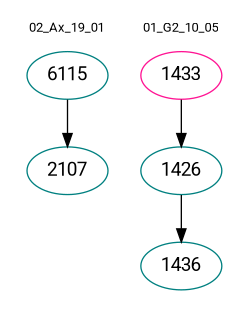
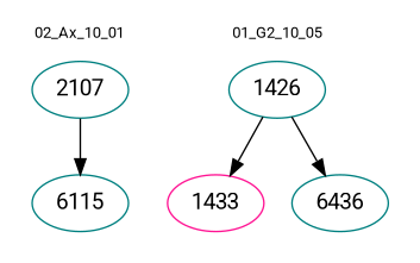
  digraph {
    fontname=Roboto
    node [color=teal fontname=Roboto]
    edge [color=black fontname=Roboto]
    n1 [label=6115]
    n2 [label=2107]
    n3 [color=deeppink label=1433]
    n4 [label=1426]
-   n5 [label=1436]
+   n5 [label=6436]
    subgraph cluster_1 {
      color=white
      fontsize=10
-     label="02_Ax_19_01"
+     label="02_Ax_10_01"
      n1
      n2
    }
    subgraph cluster_2 {
      color=white
      fontsize=10
      label="01_G2_10_05"
      n3
      n4
      n5
    }
-   n1 -> n2
-   n3 -> n4
+   n2 -> n1
+   n4 -> n3
    n4 -> n5
  }
